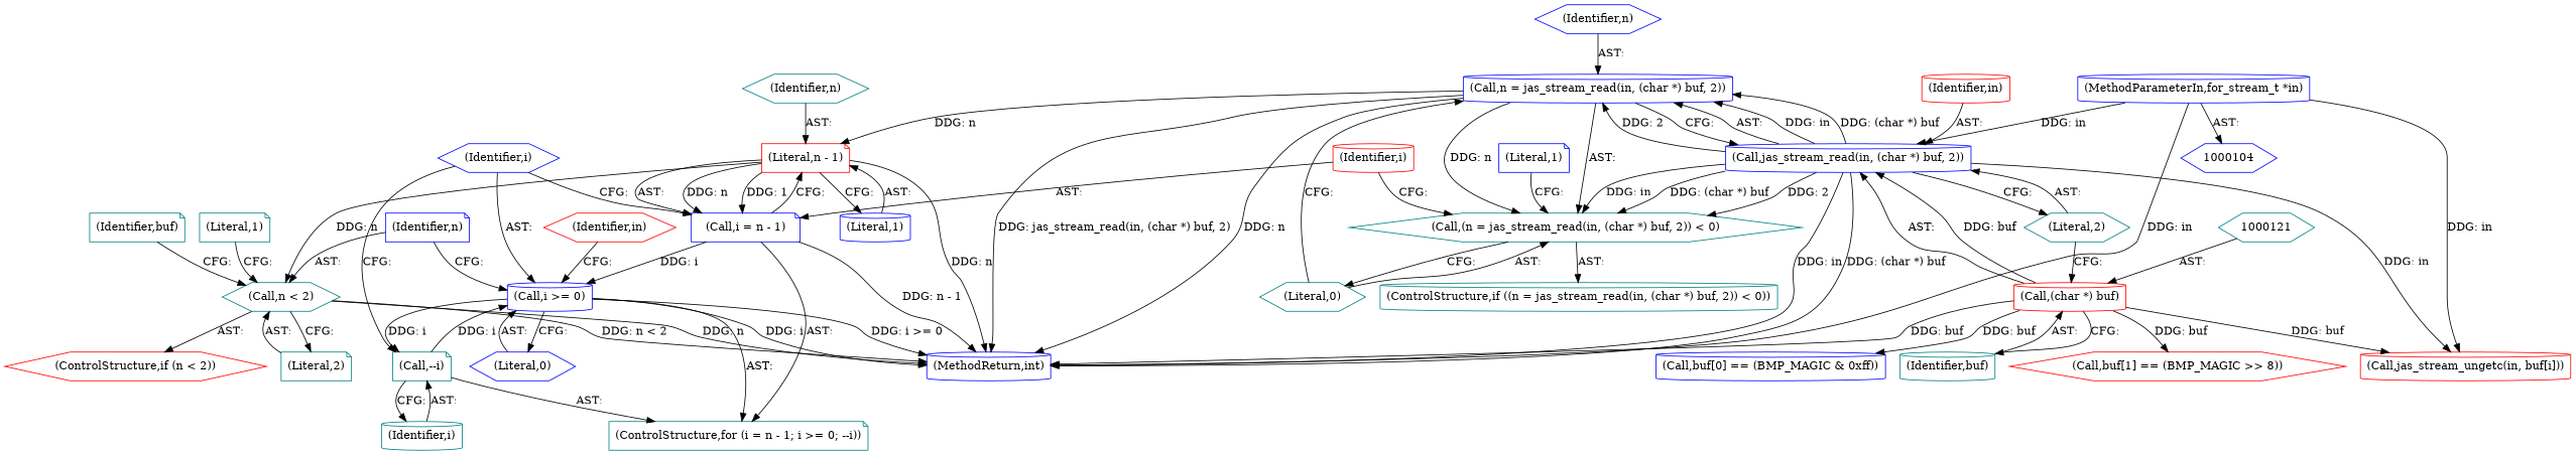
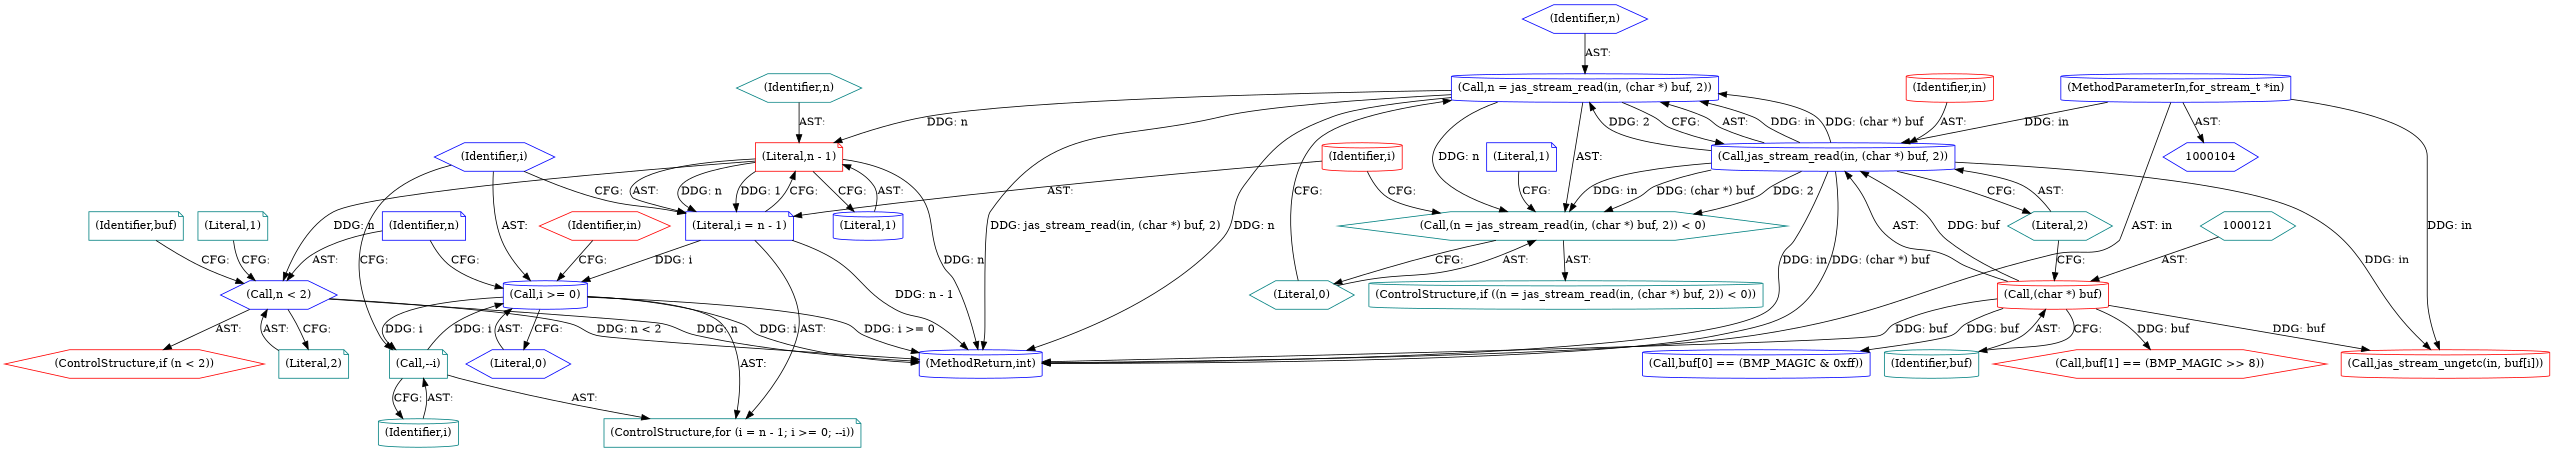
  digraph {
    node [color=blue shape=cylinder]
    n1 [label="(Call,n = jas_stream_read(in, (char *) buf, 2))"]
    n2 [label="(Call,jas_stream_read(in, (char *) buf, 2))"]
    n3 [color=teal label="(Call,(n = jas_stream_read(in, (char *) buf, 2)) < 0)" shape=hexagon]
    n4 [color=red label="(Literal,n - 1)" shape=note]
    n5 [label="(MethodReturn,int)"]
    n6 [color=red label="(Call,jas_stream_ungetc(in, buf[i]))"]
    n7 [color=teal label="(Literal,2)" shape=hexagon]
    n8 [color=teal label="(ControlStructure,if ((n = jas_stream_read(in, (char *) buf, 2)) < 0))"]
    n9 [color=teal label="(Literal,0)" shape=hexagon]
-   n10 [label="(Call,i = n - 1)" shape=note]
-   n11 [color=teal label="(Call,n < 2)" shape=hexagon]
+   n10 [label="(Literal,i = n - 1)" shape=note]
+   n11 [label="(Call,n < 2)" shape=hexagon]
    n12 [label="(Literal,1)"]
    n13 [color=red label="(Call,(char *) buf)"]
    n14 [label="(MethodParameterIn,for_stream_t *in)"]
    1000104 [shape=hexagon]
    n16 [color=red label="(Call,buf[1] == (BMP_MAGIC >> 8))" shape=hexagon]
    n17 [label="(Call,buf[0] == (BMP_MAGIC & 0xff))"]
    n18 [color=teal label="(Identifier,buf)"]
    n19 [label="(Call,i >= 0)"]
    n20 [color=teal label="(ControlStructure,for (i = n - 1; i >= 0; --i))" shape=note]
    n21 [color=teal label="(Literal,2)" shape=note]
    n22 [color=red label="(ControlStructure,if (n < 2))" shape=hexagon]
    n23 [color=teal label="(Call,--i)" shape=note]
    n24 [label="(Literal,0)" shape=hexagon]
    n25 [color=teal label="(Identifier,i)"]
    n26 [color=red label="(Identifier,in)"]
    n27 [color=teal label="(Identifier,buf)" shape=note]
    n28 [color=teal label="(Literal,1)" shape=note]
    n29 [label="(Identifier,n)" shape=note]
    n30 [color=red label="(Identifier,in)" shape=hexagon]
    n31 [label="(Identifier,n)" shape=hexagon]
    n32 [label="(Literal,1)" shape=note]
    n33 [label="(Identifier,i)" shape=hexagon]
    n34 [color=teal label="(Identifier,n)" shape=hexagon]
    n35 [color=red label="(Identifier,i)"]
    1000121 [color=teal shape=hexagon]
    n1 -> n2 [label="CFG: "]
    n1 -> n3 [label="AST: "]
    n1 -> n3 [label="DDG: n"]
    n1 -> n4 [label="DDG: n"]
    n1 -> n5 [label="DDG: jas_stream_read(in, (char *) buf, 2)"]
    n1 -> n5 [label="DDG: n"]
    n2 -> n1 [label="AST: "]
    n2 -> n1 [label="DDG: in"]
    n2 -> n1 [label="DDG: (char *) buf"]
    n2 -> n1 [label="DDG: 2"]
    n2 -> n3 [label="DDG: in"]
    n2 -> n3 [label="DDG: (char *) buf"]
    n2 -> n3 [label="DDG: 2"]
    n2 -> n5 [label="DDG: in"]
    n2 -> n5 [label="DDG: (char *) buf"]
    n2 -> n6 [label="DDG: in"]
    n2 -> n7 [label="CFG: "]
    n3 -> n8 [label="AST: "]
    n3 -> n9 [label="CFG: "]
    n4 -> n5 [label="DDG: n"]
    n4 -> n10 [label="AST: "]
    n4 -> n10 [label="DDG: n"]
    n4 -> n10 [label="DDG: 1"]
    n4 -> n11 [label="DDG: n"]
    n4 -> n12 [label="CFG: "]
    n7 -> n2 [label="AST: "]
    n7 -> n13 [label="CFG: "]
    n9 -> n1 [label="CFG: "]
    n9 -> n3 [label="AST: "]
    n10 -> n4 [label="CFG: "]
    n10 -> n5 [label="DDG: n - 1"]
    n10 -> n19 [label="DDG: i"]
    n10 -> n20 [label="AST: "]
    n11 -> n5 [label="DDG: n < 2"]
    n11 -> n5 [label="DDG: n"]
    n11 -> n21 [label="CFG: "]
    n11 -> n22 [label="AST: "]
    n12 -> n4 [label="AST: "]
    n13 -> n2 [label="AST: "]
    n13 -> n2 [label="DDG: buf"]
    n13 -> n5 [label="DDG: buf"]
    n13 -> n6 [label="DDG: buf"]
    n13 -> n16 [label="DDG: buf"]
    n13 -> n17 [label="DDG: buf"]
    n13 -> n18 [label="CFG: "]
    n14 -> n2 [label="DDG: in"]
-   n14 -> n5 [label="DDG: in"]
+   n14 -> n5 [label="AST: in"]
    n14 -> n6 [label="DDG: in"]
    n14 -> 1000104 [label="AST: "]
    n18 -> n13 [label="AST: "]
    n19 -> n5 [label="DDG: i >= 0"]
    n19 -> n5 [label="DDG: i"]
    n19 -> n20 [label="AST: "]
    n19 -> n23 [label="DDG: i"]
    n19 -> n24 [label="CFG: "]
    n21 -> n11 [label="AST: "]
    n23 -> n19 [label="DDG: i"]
    n23 -> n20 [label="AST: "]
    n23 -> n25 [label="CFG: "]
    n24 -> n19 [label="AST: "]
    n25 -> n23 [label="AST: "]
    n26 -> n2 [label="AST: "]
    n27 -> n11 [label="CFG: "]
    n28 -> n11 [label="CFG: "]
    n29 -> n11 [label="AST: "]
    n29 -> n19 [label="CFG: "]
    n30 -> n19 [label="CFG: "]
    n31 -> n1 [label="AST: "]
    n32 -> n3 [label="CFG: "]
    n33 -> n10 [label="CFG: "]
    n33 -> n19 [label="AST: "]
    n33 -> n23 [label="CFG: "]
    n34 -> n4 [label="AST: "]
    n35 -> n3 [label="CFG: "]
    n35 -> n10 [label="AST: "]
    1000121 -> n13 [label="AST: "]
  }
